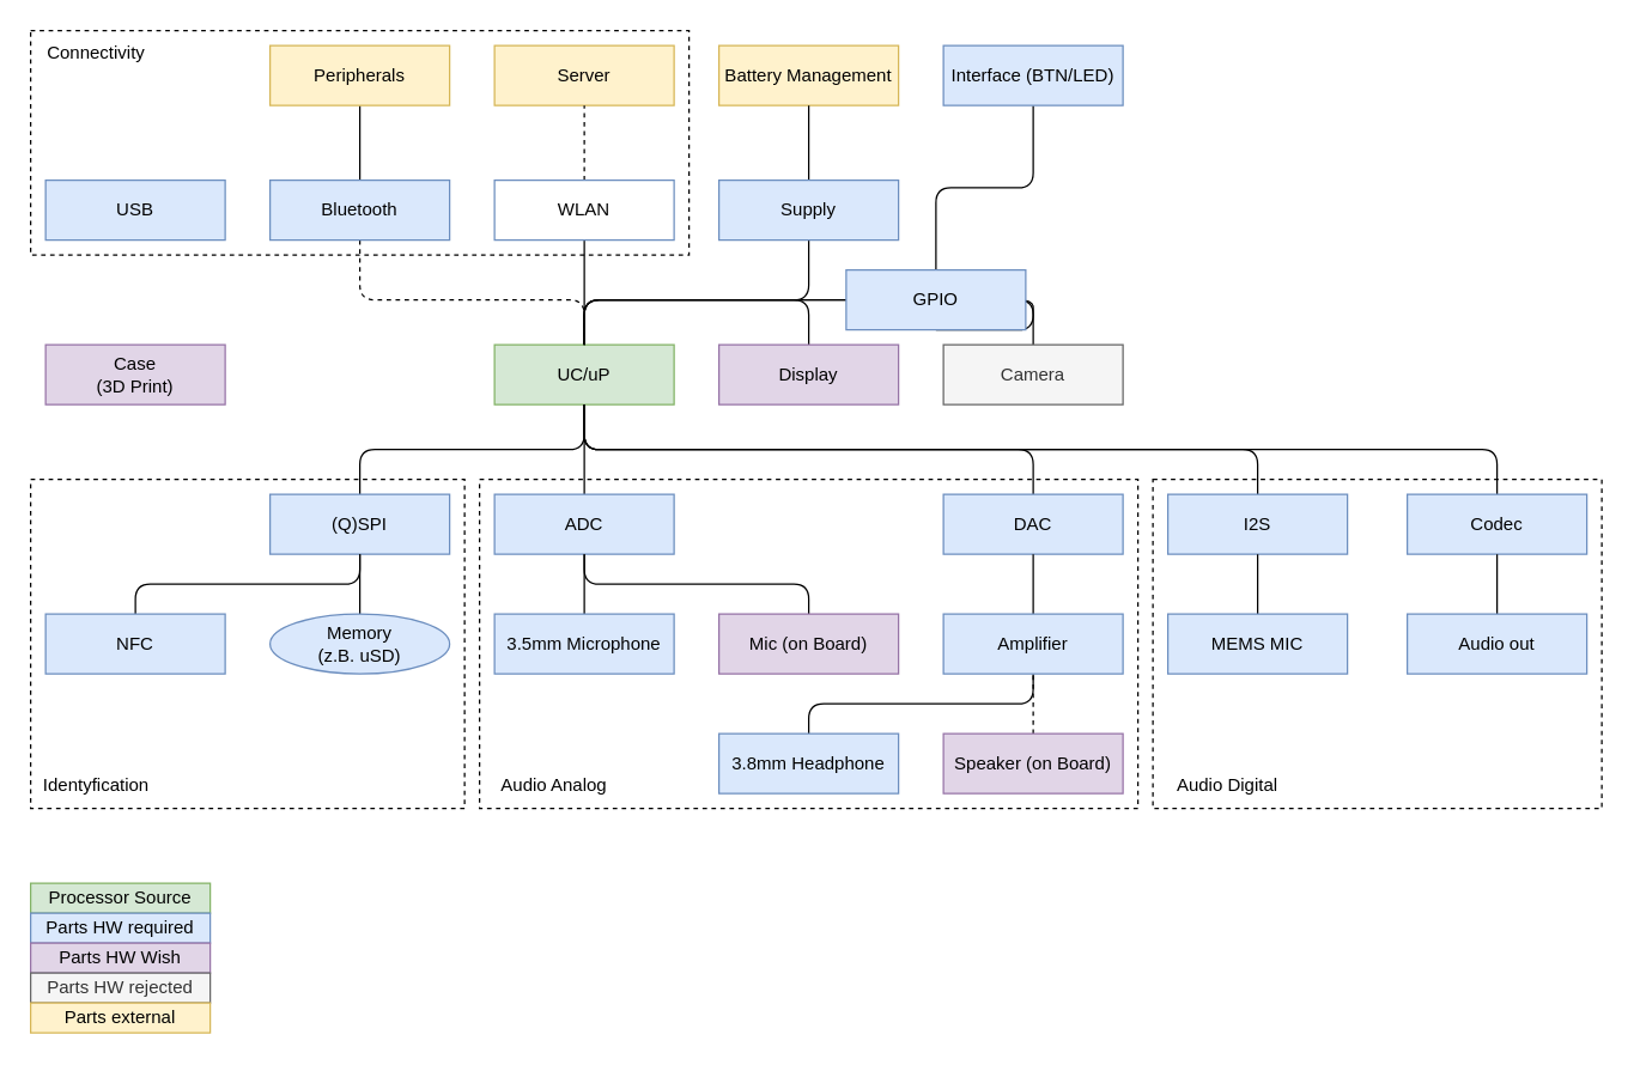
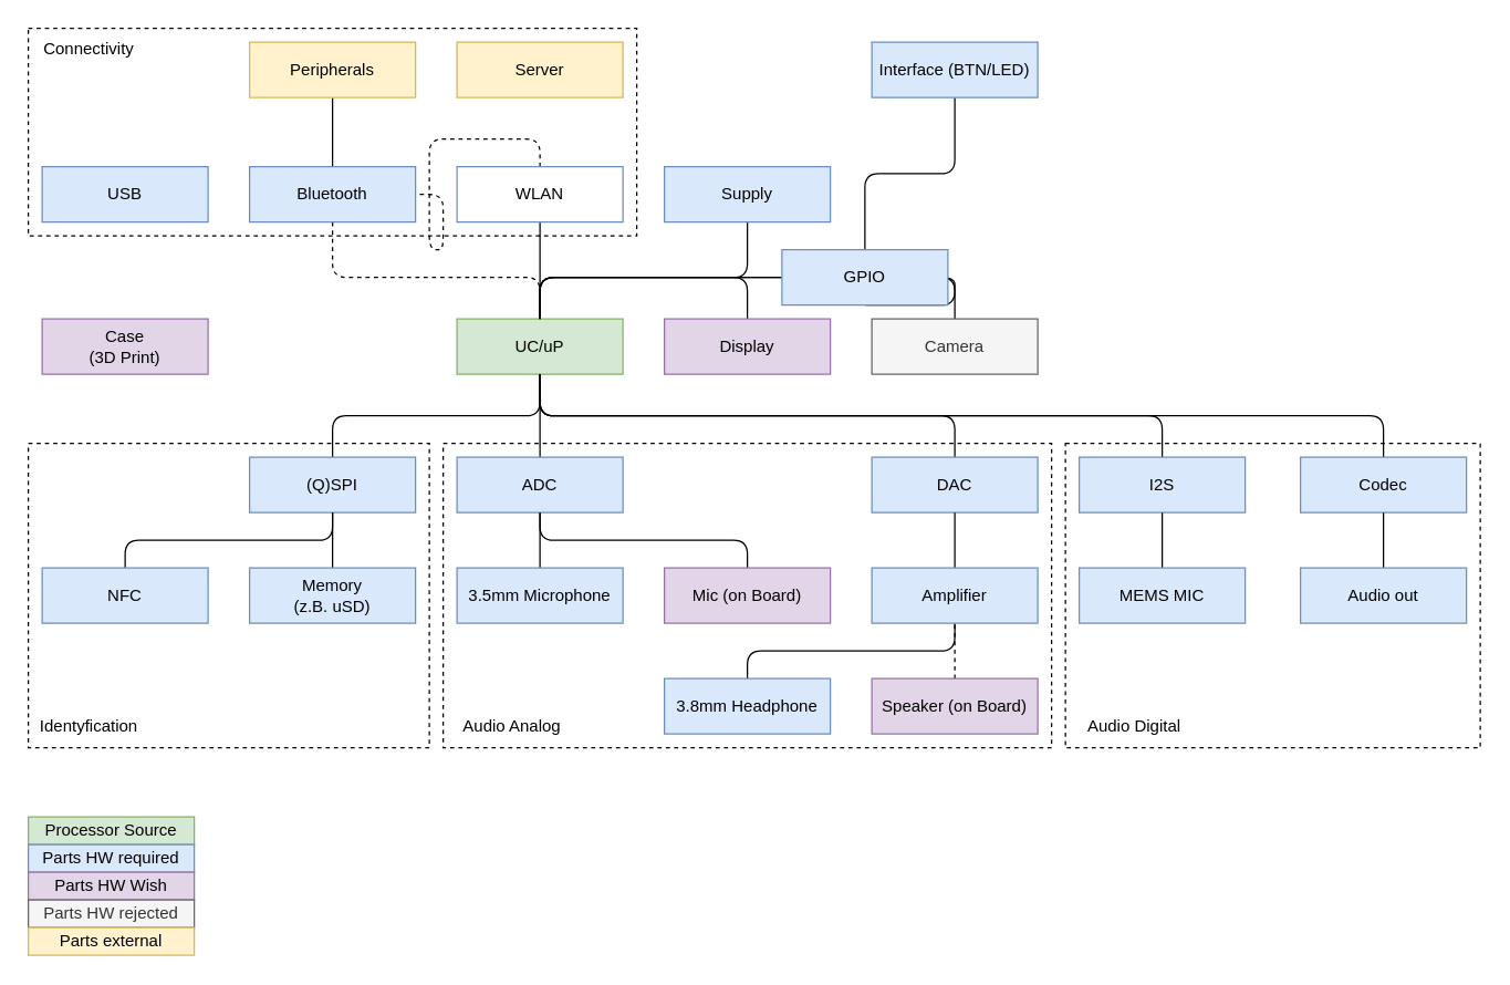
  <mxCell id="0" />
  <mxCell id="1" parent="0" />
  <mxCell id="2" value="" style="rounded=0;whiteSpace=wrap;html=1;fillColor=none;dashed=1;" parent="1" vertex="1"><mxGeometry x="20" y="20" width="440" height="150" as="geometry" /></mxCell>
  <mxCell id="3" value="" style="rounded=0;whiteSpace=wrap;html=1;fillColor=none;dashed=1;" parent="1" vertex="1"><mxGeometry x="20" y="320" width="290" height="220" as="geometry" /></mxCell>
  <mxCell id="4" value="" style="rounded=0;whiteSpace=wrap;html=1;fillColor=none;dashed=1;" parent="1" vertex="1"><mxGeometry x="320" y="320" width="440" height="220" as="geometry" /></mxCell>
  <mxCell id="5" style="edgeStyle=orthogonalEdgeStyle;rounded=1;orthogonalLoop=1;jettySize=auto;html=1;exitX=0.5;exitY=1;exitDx=0;exitDy=0;entryX=0.5;entryY=0;entryDx=0;entryDy=0;curved=0;endArrow=none;startFill=0;dashed=1;" parent="1" source="7" target="18" edge="1"><mxGeometry relative="1" as="geometry"><Array as="points"><mxPoint x="240" y="200" /><mxPoint x="390" y="200" /></Array></mxGeometry></mxCell>
  <mxCell id="6" style="edgeStyle=orthogonalEdgeStyle;rounded=1;orthogonalLoop=1;jettySize=auto;html=1;exitX=0.5;exitY=0;exitDx=0;exitDy=0;entryX=0.5;entryY=1;entryDx=0;entryDy=0;curved=0;endArrow=none;startFill=0;" parent="1" source="7" target="9" edge="1"><mxGeometry relative="1" as="geometry" /></mxCell>
  <mxCell id="7" value="Bluetooth" style="rounded=0;whiteSpace=wrap;html=1;fillColor=#dae8fc;strokeColor=#6c8ebf;" parent="1" vertex="1"><mxGeometry x="180" y="120" width="120" height="40" as="geometry" /></mxCell>
  <mxCell id="8" value="USB" style="rounded=0;whiteSpace=wrap;html=1;fillColor=#dae8fc;strokeColor=#6c8ebf;" parent="1" vertex="1"><mxGeometry x="30" y="120" width="120" height="40" as="geometry" /></mxCell>
  <mxCell id="9" value="Peripherals" style="rounded=0;whiteSpace=wrap;html=1;fillColor=#fff2cc;strokeColor=#d6b656;" parent="1" vertex="1"><mxGeometry x="180" y="30" width="120" height="40" as="geometry" /></mxCell>
  <mxCell id="10" value="Server" style="rounded=0;whiteSpace=wrap;html=1;fillColor=#fff2cc;strokeColor=#d6b656;" parent="1" vertex="1"><mxGeometry x="330" y="30" width="120" height="40" as="geometry" /></mxCell>
- <mxCell id="11" style="edgeStyle=orthogonalEdgeStyle;rounded=1;orthogonalLoop=1;jettySize=auto;html=1;exitX=0.5;exitY=0;exitDx=0;exitDy=0;entryX=0.5;entryY=1;entryDx=0;entryDy=0;curved=0;endArrow=none;startFill=0;dashed=1;" parent="1" source="13" target="10" edge="1"><mxGeometry relative="1" as="geometry" /></mxCell>
+ <mxCell id="11" style="edgeStyle=orthogonalEdgeStyle;rounded=1;orthogonalLoop=1;jettySize=auto;html=1;exitX=0.5;exitY=0;exitDx=0;exitDy=0;curved=0;endArrow=none;startFill=0;dashed=1;" parent="1" source="13" target="7" edge="1"><mxGeometry relative="1" as="geometry" /></mxCell>
  <mxCell id="12" value="" style="edgeStyle=orthogonalEdgeStyle;rounded=1;orthogonalLoop=1;jettySize=auto;html=1;endArrow=none;startFill=0;curved=0;" parent="1" source="13" target="18" edge="1"><mxGeometry relative="1" as="geometry" /></mxCell>
  <mxCell id="13" value="WLAN" style="rounded=0;whiteSpace=wrap;html=1;fillColor=#ffffff;strokeColor=#6c8ebf;" parent="1" vertex="1"><mxGeometry x="330" y="120" width="120" height="40" as="geometry" /></mxCell>
- <mxCell id="14" value="Battery Management" style="rounded=0;whiteSpace=wrap;html=1;fillColor=#fff2cc;strokeColor=#d6b656;" parent="1" vertex="1"><mxGeometry x="480" y="30" width="120" height="40" as="geometry" /></mxCell>
  <mxCell id="15" style="edgeStyle=orthogonalEdgeStyle;rounded=1;orthogonalLoop=1;jettySize=auto;html=1;exitX=0.5;exitY=1;exitDx=0;exitDy=0;entryX=0.5;entryY=0;entryDx=0;entryDy=0;curved=0;endArrow=none;startFill=0;" parent="1" source="17" target="18" edge="1"><mxGeometry relative="1" as="geometry"><Array as="points"><mxPoint x="540" y="200" /><mxPoint x="390" y="200" /></Array></mxGeometry></mxCell>
- <mxCell id="16" style="edgeStyle=orthogonalEdgeStyle;rounded=1;orthogonalLoop=1;jettySize=auto;html=1;entryX=0.5;entryY=1;entryDx=0;entryDy=0;curved=0;endArrow=none;startFill=0;" parent="1" source="17" target="14" edge="1"><mxGeometry relative="1" as="geometry" /></mxCell>
  <mxCell id="17" value="Supply" style="rounded=0;whiteSpace=wrap;html=1;fillColor=#dae8fc;strokeColor=#6c8ebf;" parent="1" vertex="1"><mxGeometry x="480" y="120" width="120" height="40" as="geometry" /></mxCell>
  <mxCell id="18" value="UC/uP" style="rounded=0;whiteSpace=wrap;html=1;fillColor=#d5e8d4;strokeColor=#82b366;" parent="1" vertex="1"><mxGeometry x="330" y="230" width="120" height="40" as="geometry" /></mxCell>
  <mxCell id="19" style="edgeStyle=orthogonalEdgeStyle;rounded=1;orthogonalLoop=1;jettySize=auto;html=1;exitX=0.5;exitY=0;exitDx=0;exitDy=0;entryX=0.5;entryY=1;entryDx=0;entryDy=0;curved=0;endArrow=none;startFill=0;" parent="1" source="20" target="18" edge="1"><mxGeometry relative="1" as="geometry" /></mxCell>
  <mxCell id="20" value="(Q)SPI" style="rounded=0;whiteSpace=wrap;html=1;fillColor=#dae8fc;strokeColor=#6c8ebf;" parent="1" vertex="1"><mxGeometry x="180" y="330" width="120" height="40" as="geometry" /></mxCell>
  <mxCell id="21" style="edgeStyle=orthogonalEdgeStyle;rounded=1;orthogonalLoop=1;jettySize=auto;html=1;exitX=0.5;exitY=0;exitDx=0;exitDy=0;entryX=0.5;entryY=1;entryDx=0;entryDy=0;curved=0;endArrow=none;startFill=0;" parent="1" source="22" target="20" edge="1"><mxGeometry relative="1" as="geometry" /></mxCell>
  <mxCell id="22" value="NFC" style="rounded=0;whiteSpace=wrap;html=1;fillColor=#dae8fc;strokeColor=#6c8ebf;" parent="1" vertex="1"><mxGeometry x="30" y="410" width="120" height="40" as="geometry" /></mxCell>
  <mxCell id="23" style="edgeStyle=orthogonalEdgeStyle;rounded=1;orthogonalLoop=1;jettySize=auto;html=1;exitX=0.5;exitY=0;exitDx=0;exitDy=0;curved=0;endArrow=none;startFill=0;" parent="1" source="24" edge="1"><mxGeometry relative="1" as="geometry"><mxPoint x="240" y="370" as="targetPoint" /></mxGeometry></mxCell>
- <mxCell id="24" value="Memory&lt;br&gt;(z.B. uSD)" style="ellipse;whiteSpace=wrap;html=1;fillColor=#dae8fc;strokeColor=#6c8ebf;" parent="1" vertex="1"><mxGeometry x="180" y="410" width="120" height="40" as="geometry" /></mxCell>
+ <mxCell id="24" value="Memory&lt;br&gt;(z.B. uSD)" style="rounded=0;whiteSpace=wrap;html=1;fillColor=#dae8fc;strokeColor=#6c8ebf;" parent="1" vertex="1"><mxGeometry x="180" y="410" width="120" height="40" as="geometry" /></mxCell>
  <mxCell id="25" style="edgeStyle=orthogonalEdgeStyle;rounded=1;orthogonalLoop=1;jettySize=auto;html=1;exitX=0.5;exitY=0;exitDx=0;exitDy=0;curved=0;endArrow=none;startFill=0;" parent="1" source="26" edge="1"><mxGeometry relative="1" as="geometry"><mxPoint x="390" y="270" as="targetPoint" /></mxGeometry></mxCell>
  <mxCell id="26" value="ADC" style="rounded=0;whiteSpace=wrap;html=1;fillColor=#dae8fc;strokeColor=#6c8ebf;" parent="1" vertex="1"><mxGeometry x="330" y="330" width="120" height="40" as="geometry" /></mxCell>
  <mxCell id="27" style="edgeStyle=orthogonalEdgeStyle;rounded=1;orthogonalLoop=1;jettySize=auto;html=1;exitX=0.5;exitY=0;exitDx=0;exitDy=0;entryX=0.5;entryY=1;entryDx=0;entryDy=0;curved=0;endArrow=none;startFill=0;dashed=1;" parent="1" source="28" target="52" edge="1"><mxGeometry relative="1" as="geometry" /></mxCell>
  <mxCell id="28" value="Speaker (on Board)" style="rounded=0;whiteSpace=wrap;html=1;fillColor=#e1d5e7;strokeColor=#9673a6;" parent="1" vertex="1"><mxGeometry x="630" y="490" width="120" height="40" as="geometry" /></mxCell>
  <mxCell id="29" style="edgeStyle=orthogonalEdgeStyle;rounded=1;orthogonalLoop=1;jettySize=auto;html=1;exitX=0.5;exitY=0;exitDx=0;exitDy=0;entryX=0.5;entryY=1;entryDx=0;entryDy=0;curved=0;endArrow=none;startFill=0;" parent="1" source="30" target="26" edge="1"><mxGeometry relative="1" as="geometry"><Array as="points"><mxPoint x="540" y="390" /><mxPoint x="390" y="390" /></Array></mxGeometry></mxCell>
  <mxCell id="30" value="Mic (on Board)" style="rounded=0;whiteSpace=wrap;html=1;fillColor=#e1d5e7;strokeColor=#9673a6;" parent="1" vertex="1"><mxGeometry x="480" y="410" width="120" height="40" as="geometry" /></mxCell>
  <mxCell id="31" style="edgeStyle=orthogonalEdgeStyle;rounded=1;orthogonalLoop=1;jettySize=auto;html=1;exitX=0.5;exitY=0;exitDx=0;exitDy=0;curved=0;endArrow=none;startFill=0;entryX=0.5;entryY=1;entryDx=0;entryDy=0;" parent="1" source="32" target="52" edge="1"><mxGeometry relative="1" as="geometry"><Array as="points"><mxPoint x="540" y="470" /><mxPoint x="690" y="470" /></Array></mxGeometry></mxCell>
  <mxCell id="32" value="3.8mm Headphone" style="rounded=0;whiteSpace=wrap;html=1;fillColor=#dae8fc;strokeColor=#6c8ebf;" parent="1" vertex="1"><mxGeometry x="480" y="490" width="120" height="40" as="geometry" /></mxCell>
  <mxCell id="33" style="edgeStyle=orthogonalEdgeStyle;rounded=1;orthogonalLoop=1;jettySize=auto;html=1;exitX=0.5;exitY=0;exitDx=0;exitDy=0;entryX=0.5;entryY=0;entryDx=0;entryDy=0;endArrow=none;startFill=0;curved=0;" parent="1" source="34" target="18" edge="1"><mxGeometry relative="1" as="geometry"><Array as="points"><mxPoint x="540" y="200" /><mxPoint x="390" y="200" /></Array></mxGeometry></mxCell>
  <mxCell id="34" value="Display" style="rounded=0;whiteSpace=wrap;html=1;fillColor=#e1d5e7;strokeColor=#9673a6;" parent="1" vertex="1"><mxGeometry x="480" y="230" width="120" height="40" as="geometry" /></mxCell>
  <mxCell id="35" style="edgeStyle=orthogonalEdgeStyle;rounded=1;orthogonalLoop=1;jettySize=auto;html=1;exitX=0.5;exitY=0;exitDx=0;exitDy=0;entryX=0.5;entryY=0;entryDx=0;entryDy=0;curved=0;endArrow=none;startFill=0;" parent="1" source="36" target="18" edge="1"><mxGeometry relative="1" as="geometry"><mxPoint x="520" y="220" as="targetPoint" /><Array as="points"><mxPoint x="690" y="200" /><mxPoint x="390" y="200" /></Array></mxGeometry></mxCell>
  <mxCell id="36" value="Camera" style="rounded=0;whiteSpace=wrap;html=1;fillColor=#f5f5f5;strokeColor=#666666;fontColor=#333333;" parent="1" vertex="1"><mxGeometry x="630" y="230" width="120" height="40" as="geometry" /></mxCell>
  <mxCell id="37" style="edgeStyle=orthogonalEdgeStyle;rounded=1;orthogonalLoop=1;jettySize=auto;html=1;exitX=0.5;exitY=1;exitDx=0;exitDy=0;entryX=0.5;entryY=0;entryDx=0;entryDy=0;curved=0;endArrow=none;startFill=0;" parent="1" source="39" target="18" edge="1"><mxGeometry relative="1" as="geometry"><Array as="points"><mxPoint x="690" y="200" /><mxPoint x="390" y="200" /></Array></mxGeometry></mxCell>
  <mxCell id="38" style="edgeStyle=orthogonalEdgeStyle;rounded=1;orthogonalLoop=1;jettySize=auto;html=1;exitX=0.5;exitY=0;exitDx=0;exitDy=0;entryX=0.5;entryY=1;entryDx=0;entryDy=0;endArrow=none;startFill=0;curved=0;" parent="1" source="39" target="53" edge="1"><mxGeometry relative="1" as="geometry" /></mxCell>
  <mxCell id="39" value="GPIO" style="rounded=0;whiteSpace=wrap;html=1;fillColor=#dae8fc;strokeColor=#6c8ebf;" parent="1" vertex="1"><mxGeometry x="565" y="180" width="120" height="40" as="geometry" /></mxCell>
  <mxCell id="40" value="Processor Source" style="rounded=0;whiteSpace=wrap;html=1;fillColor=#d5e8d4;strokeColor=#82b366;" parent="1" vertex="1"><mxGeometry x="20" y="590" width="120" height="20" as="geometry" /></mxCell>
  <mxCell id="41" value="Parts HW required" style="rounded=0;whiteSpace=wrap;html=1;fillColor=#dae8fc;strokeColor=#6c8ebf;" parent="1" vertex="1"><mxGeometry x="20" y="610" width="120" height="20" as="geometry" /></mxCell>
  <mxCell id="42" value="Parts HW Wish" style="rounded=0;whiteSpace=wrap;html=1;fillColor=#e1d5e7;strokeColor=#9673a6;" parent="1" vertex="1"><mxGeometry x="20" y="630" width="120" height="20" as="geometry" /></mxCell>
  <mxCell id="43" value="Parts HW rejected" style="rounded=0;whiteSpace=wrap;html=1;fillColor=#f5f5f5;strokeColor=#666666;fontColor=#333333;" parent="1" vertex="1"><mxGeometry x="20" y="650" width="120" height="20" as="geometry" /></mxCell>
  <mxCell id="44" value="Parts external" style="rounded=0;whiteSpace=wrap;html=1;fillColor=#fff2cc;strokeColor=#d6b656;" parent="1" vertex="1"><mxGeometry x="20" y="670" width="120" height="20" as="geometry" /></mxCell>
  <mxCell id="45" value="Case&lt;br&gt;(3D Print)" style="rounded=0;whiteSpace=wrap;html=1;fillColor=#e1d5e7;strokeColor=#9673a6;" parent="1" vertex="1"><mxGeometry x="30" y="230" width="120" height="40" as="geometry" /></mxCell>
  <mxCell id="46" style="edgeStyle=orthogonalEdgeStyle;rounded=1;orthogonalLoop=1;jettySize=auto;html=1;exitX=0.5;exitY=0;exitDx=0;exitDy=0;entryX=0.5;entryY=1;entryDx=0;entryDy=0;curved=0;endArrow=none;startFill=0;" parent="1" source="47" target="18" edge="1"><mxGeometry relative="1" as="geometry"><Array as="points"><mxPoint x="690" y="300" /><mxPoint x="390" y="300" /></Array></mxGeometry></mxCell>
  <mxCell id="47" value="DAC" style="rounded=0;whiteSpace=wrap;html=1;fillColor=#dae8fc;strokeColor=#6c8ebf;" parent="1" vertex="1"><mxGeometry x="630" y="330" width="120" height="40" as="geometry" /></mxCell>
  <mxCell id="48" style="edgeStyle=orthogonalEdgeStyle;rounded=1;orthogonalLoop=1;jettySize=auto;html=1;exitX=0.5;exitY=0;exitDx=0;exitDy=0;entryX=0.5;entryY=1;entryDx=0;entryDy=0;curved=0;endArrow=none;startFill=0;" parent="1" source="49" target="26" edge="1"><mxGeometry relative="1" as="geometry" /></mxCell>
  <mxCell id="49" value="3.5mm Microphone" style="rounded=0;whiteSpace=wrap;html=1;fillColor=#dae8fc;strokeColor=#6c8ebf;" parent="1" vertex="1"><mxGeometry x="330" y="410" width="120" height="40" as="geometry" /></mxCell>
  <mxCell id="50" style="edgeStyle=orthogonalEdgeStyle;rounded=0;orthogonalLoop=1;jettySize=auto;html=1;exitX=0.5;exitY=1;exitDx=0;exitDy=0;" parent="1" source="34" target="34" edge="1"><mxGeometry relative="1" as="geometry" /></mxCell>
  <mxCell id="51" style="edgeStyle=orthogonalEdgeStyle;rounded=1;orthogonalLoop=1;jettySize=auto;html=1;exitX=0.5;exitY=0;exitDx=0;exitDy=0;curved=0;endArrow=none;startFill=0;" parent="1" source="52" target="47" edge="1"><mxGeometry relative="1" as="geometry" /></mxCell>
  <mxCell id="52" value="Amplifier" style="rounded=0;whiteSpace=wrap;html=1;fillColor=#dae8fc;strokeColor=#6c8ebf;" parent="1" vertex="1"><mxGeometry x="630" y="410" width="120" height="40" as="geometry" /></mxCell>
  <mxCell id="53" value="Interface (BTN/LED&lt;span style=&quot;background-color: transparent; color: light-dark(rgb(0, 0, 0), rgb(255, 255, 255));&quot;&gt;)&lt;/span&gt;" style="rounded=0;whiteSpace=wrap;html=1;fillColor=#dae8fc;strokeColor=#6c8ebf;" parent="1" vertex="1"><mxGeometry x="630" y="30" width="120" height="40" as="geometry" /></mxCell>
  <mxCell id="54" value="Connectivity" style="text;html=1;align=center;verticalAlign=middle;whiteSpace=wrap;rounded=0;" parent="1" vertex="1"><mxGeometry x="34" y="20" width="60" height="30" as="geometry" /></mxCell>
  <mxCell id="55" value="Identyfication" style="text;html=1;align=center;verticalAlign=middle;whiteSpace=wrap;rounded=0;" parent="1" vertex="1"><mxGeometry x="34" y="510" width="60" height="30" as="geometry" /></mxCell>
  <mxCell id="56" value="Audio Analog" style="text;html=1;align=center;verticalAlign=middle;whiteSpace=wrap;rounded=0;" parent="1" vertex="1"><mxGeometry x="320" y="510" width="100" height="30" as="geometry" /></mxCell>
  <mxCell id="57" style="edgeStyle=orthogonalEdgeStyle;rounded=1;orthogonalLoop=1;jettySize=auto;html=1;exitX=0.5;exitY=0;exitDx=0;exitDy=0;entryX=0.5;entryY=1;entryDx=0;entryDy=0;curved=0;endArrow=none;startFill=0;" parent="1" source="58" target="18" edge="1"><mxGeometry relative="1" as="geometry" /></mxCell>
  <mxCell id="58" value="I2S" style="rounded=0;whiteSpace=wrap;html=1;fillColor=#dae8fc;strokeColor=#6c8ebf;" parent="1" vertex="1"><mxGeometry x="780" y="330" width="120" height="40" as="geometry" /></mxCell>
  <mxCell id="59" style="edgeStyle=orthogonalEdgeStyle;rounded=1;orthogonalLoop=1;jettySize=auto;html=1;exitX=0.5;exitY=0;exitDx=0;exitDy=0;curved=0;endArrow=none;startFill=0;" parent="1" source="60" target="58" edge="1"><mxGeometry relative="1" as="geometry" /></mxCell>
  <mxCell id="60" value="MEMS MIC" style="rounded=0;whiteSpace=wrap;html=1;fillColor=#dae8fc;strokeColor=#6c8ebf;" parent="1" vertex="1"><mxGeometry x="780" y="410" width="120" height="40" as="geometry" /></mxCell>
  <mxCell id="61" style="edgeStyle=orthogonalEdgeStyle;shape=connector;curved=0;rounded=1;orthogonalLoop=1;jettySize=auto;html=1;exitX=0.5;exitY=0;exitDx=0;exitDy=0;entryX=0.5;entryY=1;entryDx=0;entryDy=0;strokeColor=default;align=center;verticalAlign=middle;fontFamily=Helvetica;fontSize=11;fontColor=default;labelBackgroundColor=default;startFill=0;endArrow=none;" edge="1" parent="1" source="62" target="18"><mxGeometry relative="1" as="geometry" /></mxCell>
  <mxCell id="62" value="Codec" style="rounded=0;whiteSpace=wrap;html=1;fillColor=#dae8fc;strokeColor=#6c8ebf;" vertex="1" parent="1"><mxGeometry x="940" y="330" width="120" height="40" as="geometry" /></mxCell>
  <mxCell id="63" style="edgeStyle=orthogonalEdgeStyle;shape=connector;curved=0;rounded=1;orthogonalLoop=1;jettySize=auto;html=1;exitX=0.5;exitY=0;exitDx=0;exitDy=0;entryX=0.5;entryY=1;entryDx=0;entryDy=0;strokeColor=default;align=center;verticalAlign=middle;fontFamily=Helvetica;fontSize=11;fontColor=default;labelBackgroundColor=default;startFill=0;endArrow=none;" edge="1" parent="1" source="64" target="62"><mxGeometry relative="1" as="geometry" /></mxCell>
  <mxCell id="64" value="Audio out" style="rounded=0;whiteSpace=wrap;html=1;fillColor=#dae8fc;strokeColor=#6c8ebf;" vertex="1" parent="1"><mxGeometry x="940" y="410" width="120" height="40" as="geometry" /></mxCell>
  <mxCell id="65" value="" style="rounded=0;whiteSpace=wrap;html=1;fillColor=none;dashed=1;" vertex="1" parent="1"><mxGeometry x="770" y="320" width="300" height="220" as="geometry" /></mxCell>
  <mxCell id="66" value="Audio Digital" style="text;html=1;align=center;verticalAlign=middle;whiteSpace=wrap;rounded=0;" vertex="1" parent="1"><mxGeometry x="770" y="510" width="100" height="30" as="geometry" /></mxCell>
